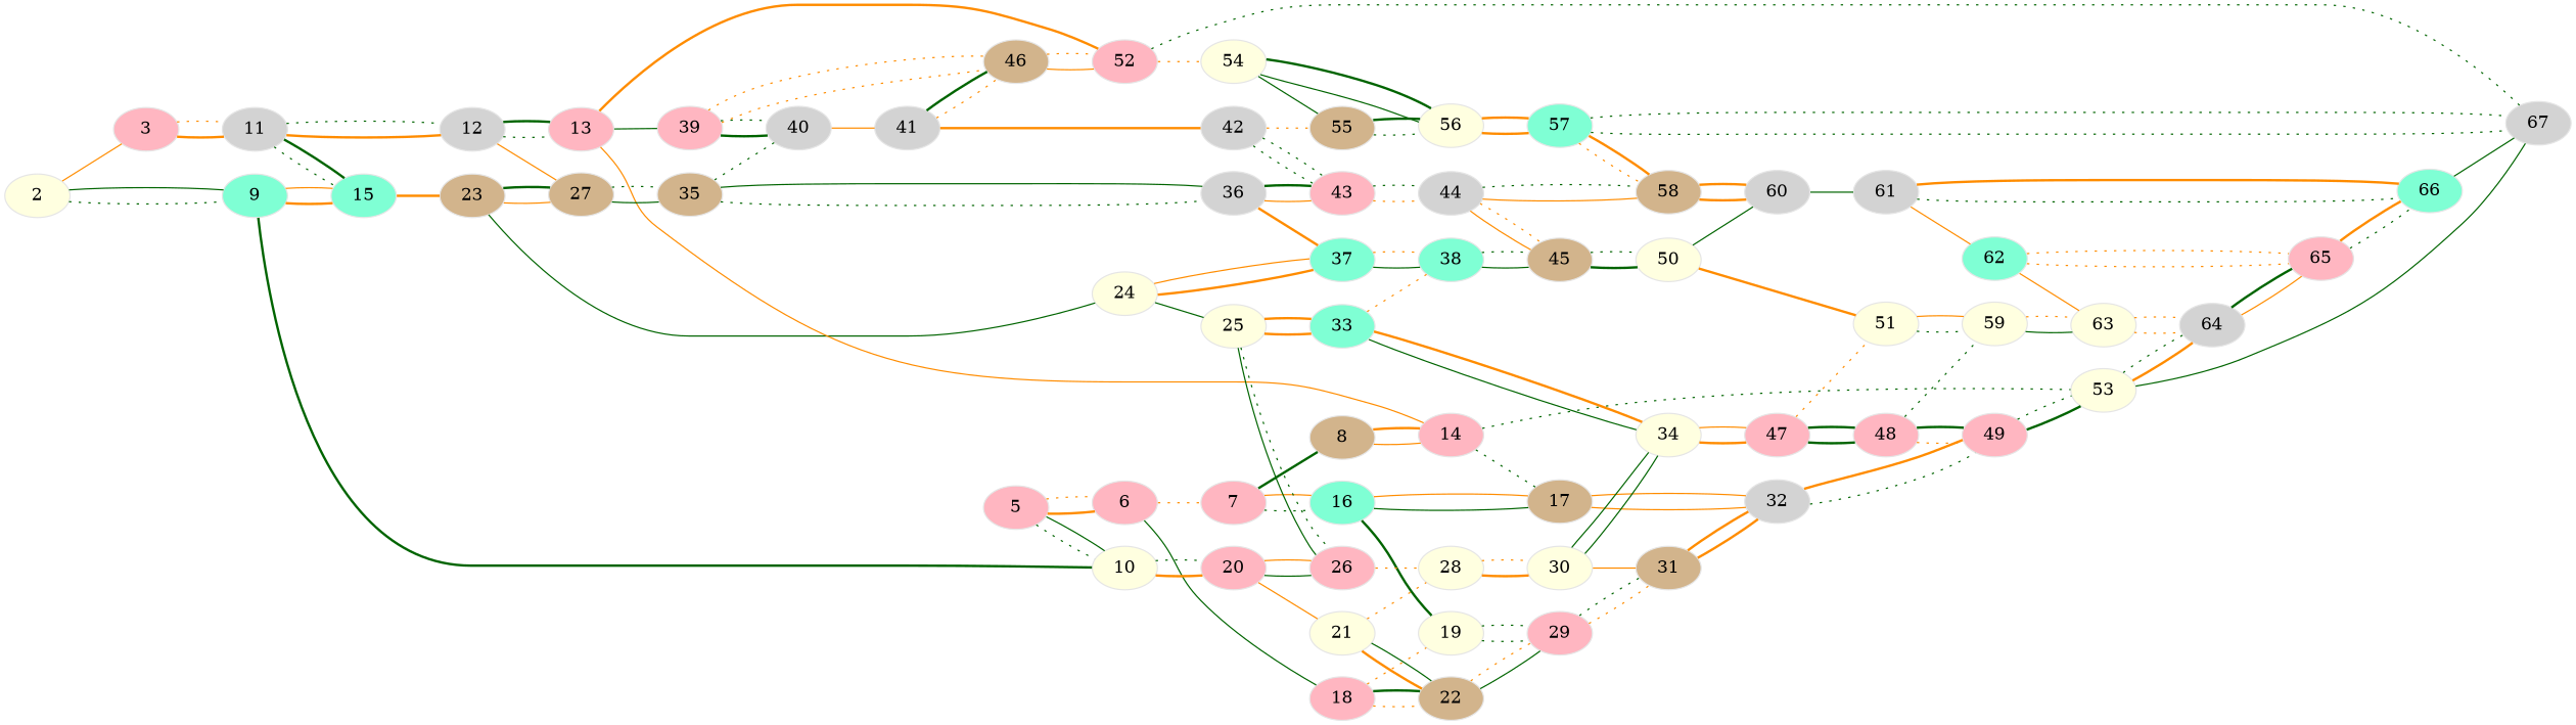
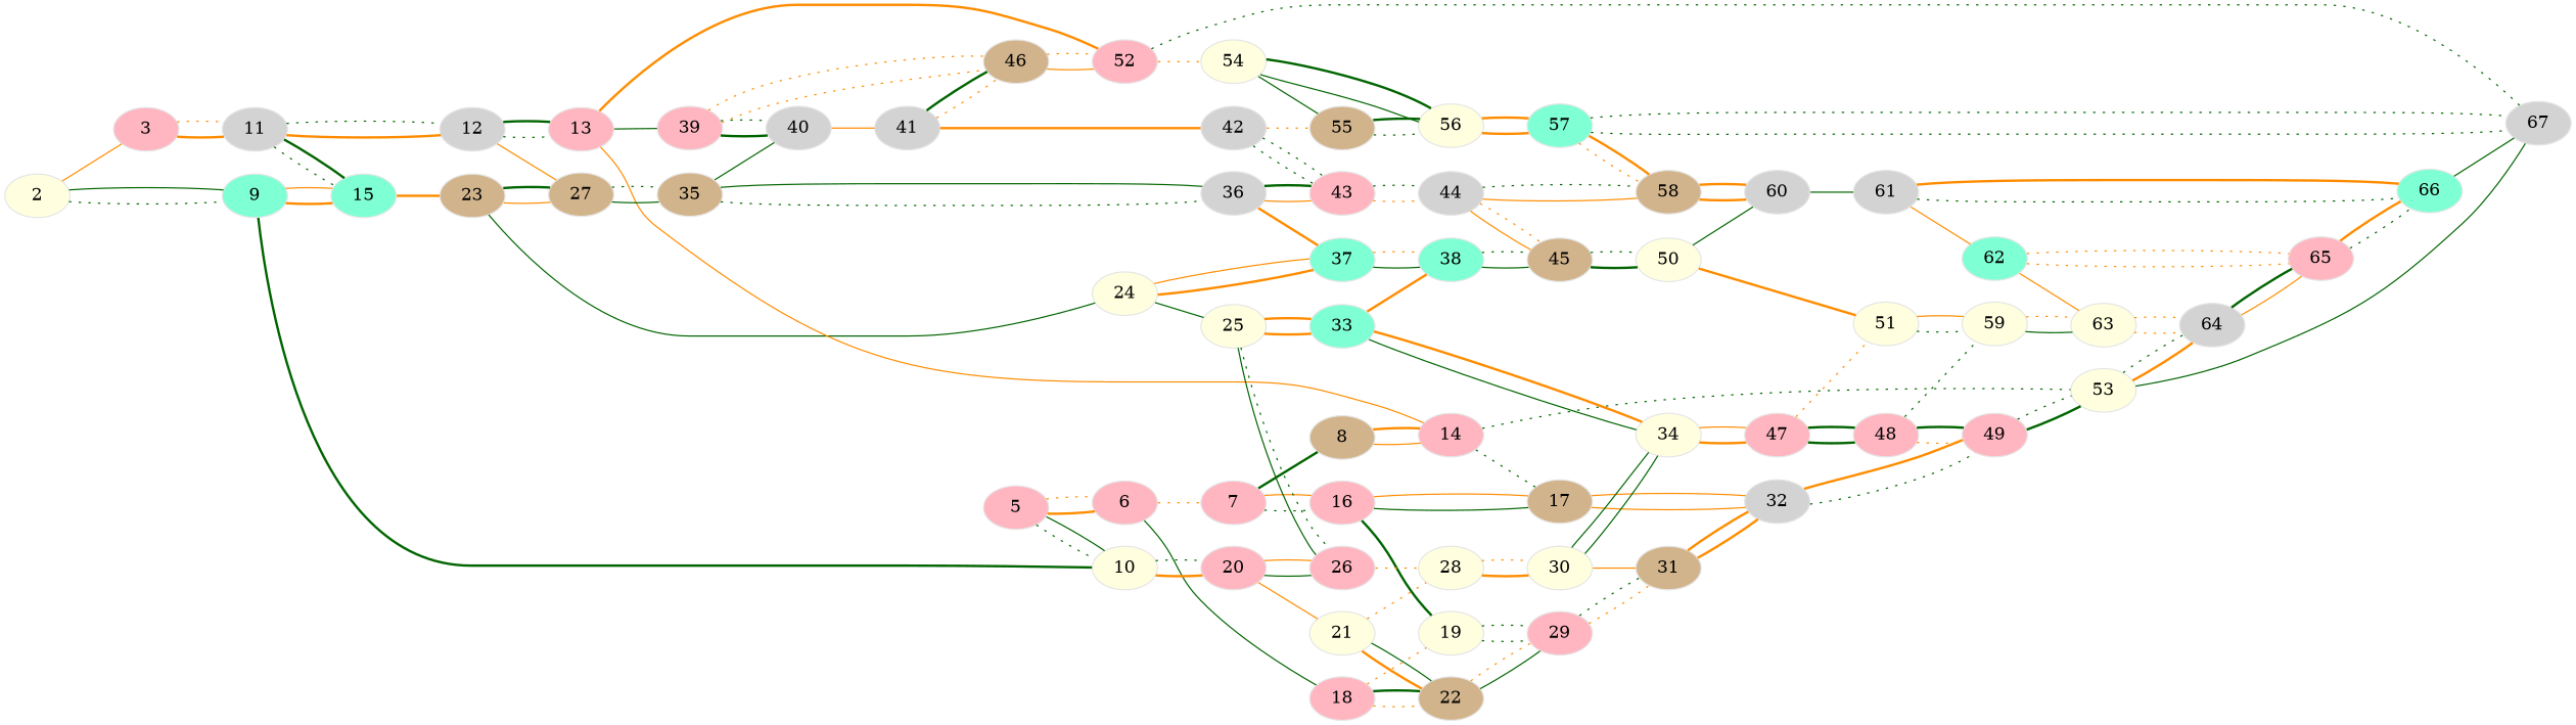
  graph {
    rankdir=LR
    node [color=gray90 fillcolor=lightpink style=filled]
    edge [color=darkorange style=dotted]
    2 [fillcolor=lightyellow]
    3
    9 [fillcolor=aquamarine]
    5
    6
    10 [fillcolor=lightyellow]
    11 [fillcolor=lightgrey]
    15 [fillcolor=aquamarine]
    12 [fillcolor=lightgrey]
    8 [fillcolor=tan]
    14
    7
    18
    20
-   16 [fillcolor=aquamarine]
+   16
    19 [fillcolor=lightyellow]
    22 [fillcolor=tan]
    17 [fillcolor=tan]
    53 [fillcolor=lightyellow]
    23 [fillcolor=tan]
    21 [fillcolor=lightyellow]
    26
    13
    27 [fillcolor=tan]
    39
    52
    35 [fillcolor=tan]
    40 [fillcolor=lightgrey]
    46 [fillcolor=tan]
    54 [fillcolor=lightyellow]
    67 [fillcolor=lightgrey]
    32 [fillcolor=lightgrey]
    64 [fillcolor=lightgrey]
    24 [fillcolor=lightyellow]
    29
    49
    31 [fillcolor=tan]
    28 [fillcolor=lightyellow]
    30 [fillcolor=lightyellow]
    25 [fillcolor=lightyellow]
    37 [fillcolor=aquamarine]
    33 [fillcolor=aquamarine]
    38 [fillcolor=aquamarine]
    34 [fillcolor=lightyellow]
    36 [fillcolor=lightgrey]
    47
    45 [fillcolor=tan]
    48
    51 [fillcolor=lightyellow]
    43
    41 [fillcolor=lightgrey]
    44 [fillcolor=lightgrey]
    50 [fillcolor=lightyellow]
    42 [fillcolor=lightgrey]
    55 [fillcolor=tan]
    56 [fillcolor=lightyellow]
    58 [fillcolor=tan]
    60 [fillcolor=lightgrey]
    59 [fillcolor=lightyellow]
    63 [fillcolor=lightyellow]
    61 [fillcolor=lightgrey]
    65
    57 [fillcolor=aquamarine]
    62 [fillcolor=aquamarine]
    66 [fillcolor=aquamarine]
    2 -- 3 [style=solid]
    2 -- 9 [color=darkgreen]
    2 -- 9 [color=darkgreen style=solid]
    3 -- 11 [style=bold]
    3 -- 11
    9 -- 10 [color=darkgreen style=bold]
    9 -- 15 [style=bold]
    9 -- 15 [style=solid]
    5 -- 6 [style=bold]
    5 -- 6
    5 -- 10 [color=darkgreen]
    5 -- 10 [color=darkgreen style=solid]
    6 -- 7
    6 -- 18 [color=darkgreen style=solid]
    10 -- 20 [style=bold]
    10 -- 20 [color=darkgreen]
    11 -- 15 [color=darkgreen]
    11 -- 15 [color=darkgreen style=bold]
    11 -- 12 [style=bold]
    11 -- 12 [color=darkgreen]
    15 -- 23 [style=bold]
    12 -- 13 [color=darkgreen]
    12 -- 13 [color=darkgreen style=bold]
    12 -- 27 [style=solid]
    8 -- 14 [style=solid]
    8 -- 14 [style=bold]
    14 -- 17 [color=darkgreen]
    14 -- 53 [color=darkgreen]
    7 -- 8 [color=darkgreen style=bold]
    7 -- 16 [color=darkgreen]
    7 -- 16 [style=solid]
    18 -- 19
    18 -- 22
    18 -- 22 [color=darkgreen style=bold]
    20 -- 21 [style=solid]
    20 -- 26 [color=darkgreen style=solid]
    20 -- 26 [style=solid]
    16 -- 19 [color=darkgreen style=bold]
    16 -- 17 [color=darkgreen style=solid]
    16 -- 17 [style=solid]
    19 -- 29 [color=darkgreen]
    19 -- 29 [color=darkgreen]
    22 -- 29 [color=darkgreen style=solid]
    22 -- 29
    17 -- 32 [style=solid]
    17 -- 32 [style=solid]
    53 -- 67 [color=darkgreen style=solid]
    53 -- 64 [style=bold]
    53 -- 64 [color=darkgreen]
    23 -- 27 [style=solid]
    23 -- 27 [color=darkgreen style=bold]
    23 -- 24 [color=darkgreen style=solid]
    21 -- 22 [style=bold]
    21 -- 22 [color=darkgreen style=solid]
    21 -- 28
    26 -- 28
    13 -- 14 [style=solid]
    13 -- 39 [color=darkgreen style=solid]
    13 -- 52 [style=bold]
    27 -- 35 [color=darkgreen style=solid]
    27 -- 35 [color=darkgreen]
    39 -- 40 [color=darkgreen style=bold]
    39 -- 40 [color=darkgreen]
    39 -- 46
    39 -- 46
    52 -- 54
    52 -- 67 [color=darkgreen]
-   35 -- 40 [color=darkgreen]
+   35 -- 40 [color=darkgreen style=solid]
    35 -- 36 [color=darkgreen]
    35 -- 36 [color=darkgreen style=solid]
    40 -- 41 [style=solid]
    46 -- 52 [style=solid]
    46 -- 52
    54 -- 55 [color=darkgreen style=solid]
    54 -- 56 [color=darkgreen style=solid]
    54 -- 56 [color=darkgreen style=bold]
    32 -- 49 [color=darkgreen]
    32 -- 49 [style=bold]
    64 -- 65 [style=solid]
    64 -- 65 [color=darkgreen style=bold]
    24 -- 25 [color=darkgreen style=solid]
    24 -- 37 [style=bold]
    24 -- 37 [style=solid]
    29 -- 31
    29 -- 31 [color=darkgreen]
    49 -- 53 [color=darkgreen style=bold]
    49 -- 53 [color=darkgreen]
    31 -- 32 [style=bold]
    31 -- 32 [style=bold]
    28 -- 30 [style=bold]
    28 -- 30
    30 -- 31 [style=solid]
    30 -- 34 [color=darkgreen style=solid]
    30 -- 34 [color=darkgreen style=solid]
    25 -- 26 [color=darkgreen style=solid]
    25 -- 26 [color=darkgreen]
    25 -- 33 [style=bold]
    25 -- 33 [style=bold]
    37 -- 38 [color=darkgreen style=solid]
    37 -- 38
-   33 -- 38
+   33 -- 38 [style=bold]
    33 -- 34 [color=darkgreen style=solid]
    33 -- 34 [style=bold]
    38 -- 45 [color=darkgreen style=solid]
    38 -- 45 [color=darkgreen]
    34 -- 47 [style=bold]
    34 -- 47 [style=solid]
    36 -- 37 [style=bold]
    36 -- 43 [style=solid]
    36 -- 43 [color=darkgreen style=bold]
    47 -- 48 [color=darkgreen style=bold]
    47 -- 48 [color=darkgreen style=bold]
    47 -- 51
    45 -- 50 [color=darkgreen style=bold]
    45 -- 50 [color=darkgreen]
    48 -- 49
    48 -- 49 [color=darkgreen style=bold]
    48 -- 59 [color=darkgreen]
    51 -- 59 [color=darkgreen]
    51 -- 59 [style=solid]
    43 -- 44
    43 -- 44 [color=darkgreen]
    41 -- 46
    41 -- 46 [color=darkgreen style=bold]
    41 -- 42 [style=bold]
    44 -- 45 [style=solid]
    44 -- 45
    44 -- 58 [style=solid]
    44 -- 58 [color=darkgreen]
    50 -- 51 [style=bold]
    50 -- 60 [color=darkgreen style=solid]
    42 -- 43 [color=darkgreen]
    42 -- 43 [color=darkgreen]
    42 -- 55
    55 -- 56 [color=darkgreen]
    55 -- 56 [color=darkgreen style=bold]
    56 -- 57 [style=bold]
    56 -- 57 [style=bold]
    58 -- 60 [style=bold]
    58 -- 60 [style=bold]
    60 -- 61 [color=darkgreen style=solid]
    59 -- 63 [color=darkgreen style=solid]
    59 -- 63
    63 -- 64
    63 -- 64
    61 -- 62 [style=solid]
    61 -- 66 [color=darkgreen]
    61 -- 66 [style=bold]
    65 -- 66 [color=darkgreen]
    65 -- 66 [style=bold]
    57 -- 67 [color=darkgreen]
    57 -- 67 [color=darkgreen]
    57 -- 58
    57 -- 58 [style=bold]
    62 -- 63 [style=solid]
    62 -- 65
    62 -- 65
    66 -- 67 [color=darkgreen style=solid]
  }
